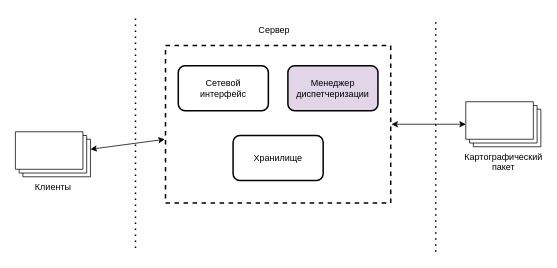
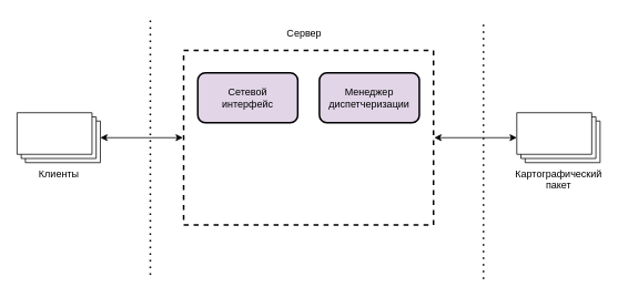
  <mxCell id="0" />
  <mxCell id="1" parent="0" />
- <mxCell id="2" value="Клиенты" style="verticalLabelPosition=bottom;verticalAlign=top;html=1;shape=mxgraph.basic.layered_rect;dx=10;outlineConnect=0;" vertex="1" parent="1"><mxGeometry x="20" y="175" width="100" height="60" as="geometry" /></mxCell>
+ <mxCell id="2" value="Клиенты" style="verticalLabelPosition=bottom;verticalAlign=top;html=1;shape=mxgraph.basic.layered_rect;dx=10;outlineConnect=0;" vertex="1" parent="1"><mxGeometry x="20" y="135" width="100" height="60" as="geometry" /></mxCell>
  <mxCell id="3" value="&lt;div&gt;Картографический&lt;/div&gt;&lt;div&gt;пакет&lt;br&gt;&lt;/div&gt;" style="verticalLabelPosition=bottom;verticalAlign=top;html=1;shape=mxgraph.basic.layered_rect;dx=10;outlineConnect=0;" vertex="1" parent="1"><mxGeometry x="620" y="135" width="100" height="60" as="geometry" /></mxCell>
  <mxCell id="4" value="" style="endArrow=none;dashed=1;html=1;dashPattern=1 3;strokeWidth=2;rounded=0;" edge="1" parent="1"><mxGeometry width="50" height="50" relative="1" as="geometry"><mxPoint x="180" y="330" as="sourcePoint" /><mxPoint x="180" y="20" as="targetPoint" /></mxGeometry></mxCell>
  <mxCell id="5" value="" style="endArrow=none;dashed=1;html=1;dashPattern=1 3;strokeWidth=2;rounded=0;" edge="1" parent="1"><mxGeometry width="50" height="50" relative="1" as="geometry"><mxPoint x="580" y="335" as="sourcePoint" /><mxPoint x="580" y="25" as="targetPoint" /></mxGeometry></mxCell>
  <mxCell id="6" value="" style="rounded=0;whiteSpace=wrap;html=1;dashed=1;strokeWidth=2;perimeterSpacing=1;" vertex="1" parent="1"><mxGeometry x="220" y="60" width="300" height="210" as="geometry" /></mxCell>
- <mxCell id="7" value="&lt;div&gt;Сетевой &lt;br&gt;&lt;/div&gt;&lt;div&gt;интерфейс&lt;/div&gt;" style="rounded=1;whiteSpace=wrap;html=1;strokeWidth=2;" vertex="1" parent="1"><mxGeometry x="237" y="87" width="120" height="60" as="geometry" /></mxCell>
- <mxCell id="8" value="Хранилище" style="rounded=1;whiteSpace=wrap;html=1;strokeWidth=2;" vertex="1" parent="1"><mxGeometry x="310" y="180" width="120" height="60" as="geometry" /></mxCell>
+ <mxCell id="7" value="&lt;div&gt;Сетевой &lt;br&gt;&lt;/div&gt;&lt;div&gt;интерфейс&lt;/div&gt;" style="rounded=1;whiteSpace=wrap;html=1;strokeWidth=2;fillColor=#e1d5e7;" vertex="1" parent="1"><mxGeometry x="237" y="87" width="120" height="60" as="geometry" /></mxCell>
  <mxCell id="9" value="&lt;div&gt;Менеджер&lt;/div&gt;&lt;div&gt;диспетчеризации&lt;br&gt;&lt;/div&gt;" style="rounded=1;whiteSpace=wrap;html=1;strokeWidth=2;fillColor=#e1d5e7;" vertex="1" parent="1"><mxGeometry x="383" y="87" width="120" height="60" as="geometry" /></mxCell>
  <mxCell id="10" value="Сервер" style="text;html=1;strokeColor=none;fillColor=none;align=center;verticalAlign=middle;whiteSpace=wrap;overflow=hidden;" vertex="1" parent="1"><mxGeometry x="325" y="30" width="80" height="20" as="geometry" /></mxCell>
  <mxCell id="11" value="" style="endArrow=classic;startArrow=classic;html=1;rounded=0;" edge="1" parent="1" source="2" target="6"><mxGeometry width="50" height="50" relative="1" as="geometry"><mxPoint x="150" y="210" as="sourcePoint" /><mxPoint x="200" y="160" as="targetPoint" /></mxGeometry></mxCell>
  <mxCell id="12" value="" style="endArrow=classic;startArrow=classic;html=1;rounded=0;" edge="1" parent="1" source="6" target="3"><mxGeometry width="50" height="50" relative="1" as="geometry"><mxPoint x="620" y="320" as="sourcePoint" /><mxPoint x="670" y="270" as="targetPoint" /></mxGeometry></mxCell>
